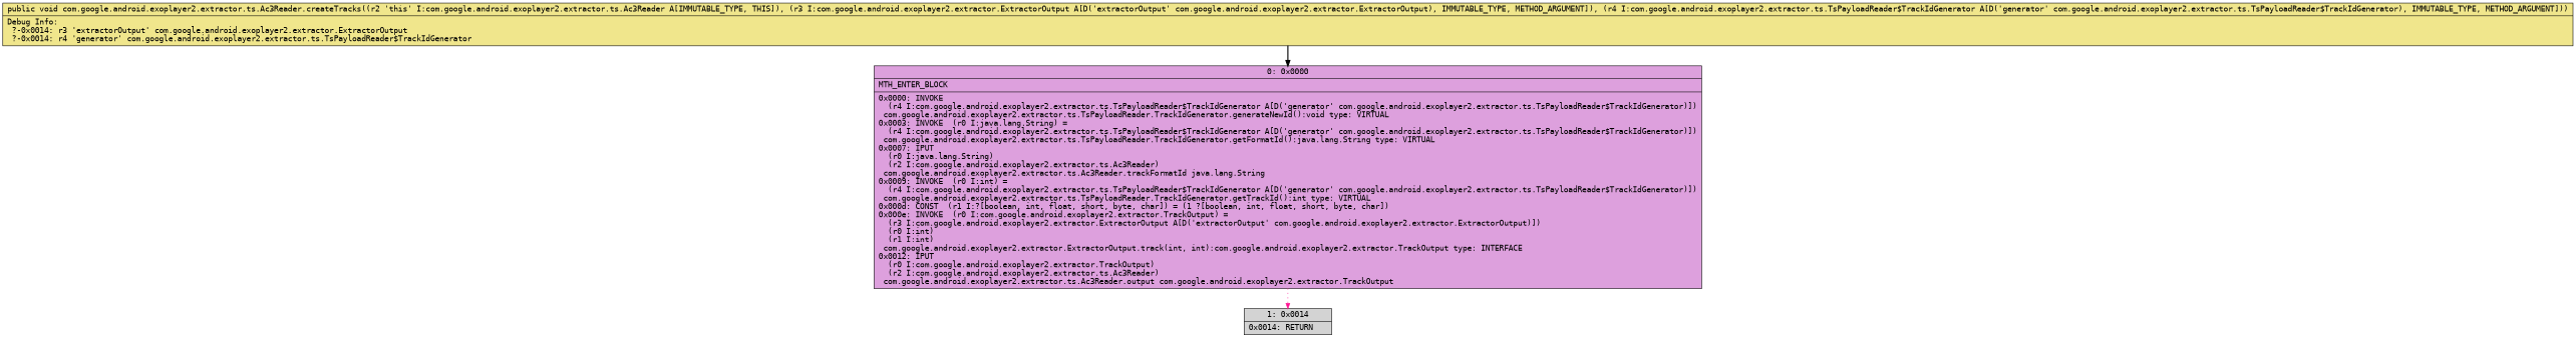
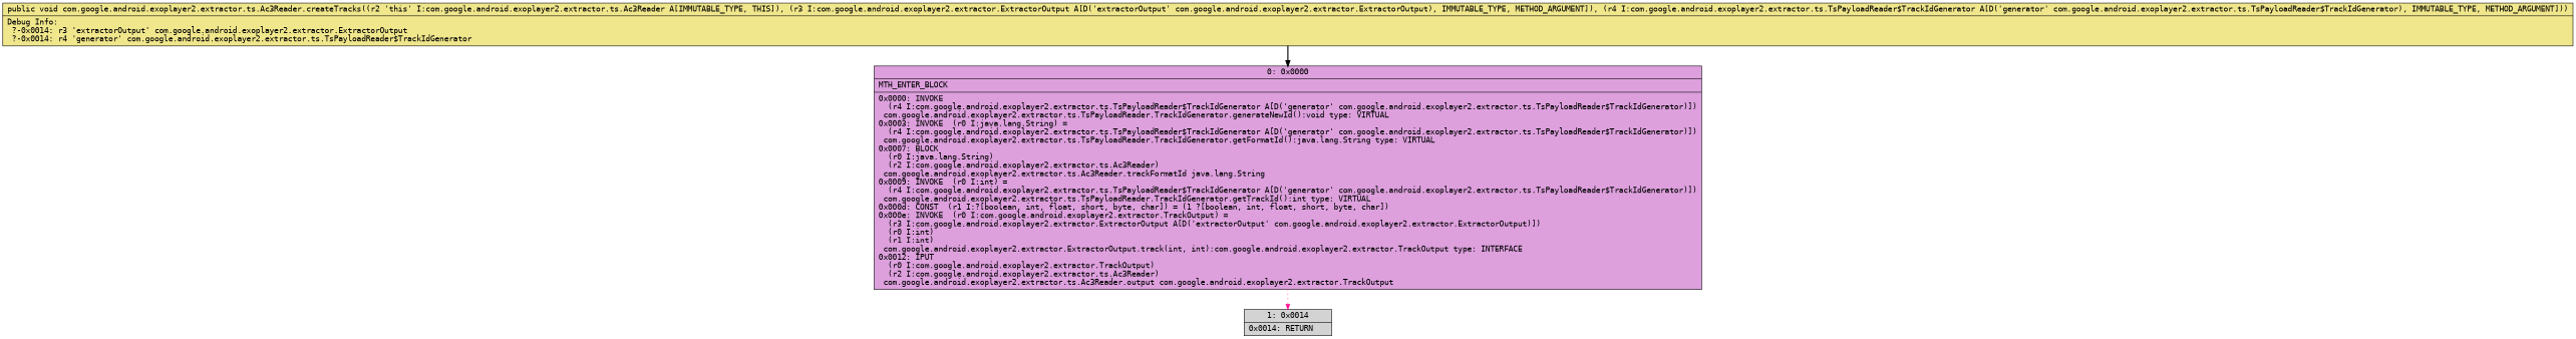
  digraph {
    fontname="DejaVu Sans Mono"
    node [shape=record style=filled fontname="DejaVu Sans Mono"]
    edge [fontname="DejaVu Sans Mono"]
-   n1 [label="{0\:\ 0x0000|MTH_ENTER_BLOCK\l|0x0000: INVOKE  \l  (r4 I:com.google.android.exoplayer2.extractor.ts.TsPayloadReader$TrackIdGenerator A[D('generator' com.google.android.exoplayer2.extractor.ts.TsPayloadReader$TrackIdGenerator)])\l com.google.android.exoplayer2.extractor.ts.TsPayloadReader.TrackIdGenerator.generateNewId():void type: VIRTUAL \l0x0003: INVOKE  (r0 I:java.lang.String) = \l  (r4 I:com.google.android.exoplayer2.extractor.ts.TsPayloadReader$TrackIdGenerator A[D('generator' com.google.android.exoplayer2.extractor.ts.TsPayloadReader$TrackIdGenerator)])\l com.google.android.exoplayer2.extractor.ts.TsPayloadReader.TrackIdGenerator.getFormatId():java.lang.String type: VIRTUAL \l0x0007: IPUT  \l  (r0 I:java.lang.String)\l  (r2 I:com.google.android.exoplayer2.extractor.ts.Ac3Reader)\l com.google.android.exoplayer2.extractor.ts.Ac3Reader.trackFormatId java.lang.String \l0x0009: INVOKE  (r0 I:int) = \l  (r4 I:com.google.android.exoplayer2.extractor.ts.TsPayloadReader$TrackIdGenerator A[D('generator' com.google.android.exoplayer2.extractor.ts.TsPayloadReader$TrackIdGenerator)])\l com.google.android.exoplayer2.extractor.ts.TsPayloadReader.TrackIdGenerator.getTrackId():int type: VIRTUAL \l0x000d: CONST  (r1 I:?[boolean, int, float, short, byte, char]) = (1 ?[boolean, int, float, short, byte, char]) \l0x000e: INVOKE  (r0 I:com.google.android.exoplayer2.extractor.TrackOutput) = \l  (r3 I:com.google.android.exoplayer2.extractor.ExtractorOutput A[D('extractorOutput' com.google.android.exoplayer2.extractor.ExtractorOutput)])\l  (r0 I:int)\l  (r1 I:int)\l com.google.android.exoplayer2.extractor.ExtractorOutput.track(int, int):com.google.android.exoplayer2.extractor.TrackOutput type: INTERFACE \l0x0012: IPUT  \l  (r0 I:com.google.android.exoplayer2.extractor.TrackOutput)\l  (r2 I:com.google.android.exoplayer2.extractor.ts.Ac3Reader)\l com.google.android.exoplayer2.extractor.ts.Ac3Reader.output com.google.android.exoplayer2.extractor.TrackOutput \l}" fillcolor=plum]
+   n1 [label="{0\:\ 0x0000|MTH_ENTER_BLOCK\l|0x0000: INVOKE  \l  (r4 I:com.google.android.exoplayer2.extractor.ts.TsPayloadReader$TrackIdGenerator A[D('generator' com.google.android.exoplayer2.extractor.ts.TsPayloadReader$TrackIdGenerator)])\l com.google.android.exoplayer2.extractor.ts.TsPayloadReader.TrackIdGenerator.generateNewId():void type: VIRTUAL \l0x0003: INVOKE  (r0 I:java.lang.String) = \l  (r4 I:com.google.android.exoplayer2.extractor.ts.TsPayloadReader$TrackIdGenerator A[D('generator' com.google.android.exoplayer2.extractor.ts.TsPayloadReader$TrackIdGenerator)])\l com.google.android.exoplayer2.extractor.ts.TsPayloadReader.TrackIdGenerator.getFormatId():java.lang.String type: VIRTUAL \l0x0007: BLOCK  \l  (r0 I:java.lang.String)\l  (r2 I:com.google.android.exoplayer2.extractor.ts.Ac3Reader)\l com.google.android.exoplayer2.extractor.ts.Ac3Reader.trackFormatId java.lang.String \l0x0009: INVOKE  (r0 I:int) = \l  (r4 I:com.google.android.exoplayer2.extractor.ts.TsPayloadReader$TrackIdGenerator A[D('generator' com.google.android.exoplayer2.extractor.ts.TsPayloadReader$TrackIdGenerator)])\l com.google.android.exoplayer2.extractor.ts.TsPayloadReader.TrackIdGenerator.getTrackId():int type: VIRTUAL \l0x000d: CONST  (r1 I:?[boolean, int, float, short, byte, char]) = (1 ?[boolean, int, float, short, byte, char]) \l0x000e: INVOKE  (r0 I:com.google.android.exoplayer2.extractor.TrackOutput) = \l  (r3 I:com.google.android.exoplayer2.extractor.ExtractorOutput A[D('extractorOutput' com.google.android.exoplayer2.extractor.ExtractorOutput)])\l  (r0 I:int)\l  (r1 I:int)\l com.google.android.exoplayer2.extractor.ExtractorOutput.track(int, int):com.google.android.exoplayer2.extractor.TrackOutput type: INTERFACE \l0x0012: IPUT  \l  (r0 I:com.google.android.exoplayer2.extractor.TrackOutput)\l  (r2 I:com.google.android.exoplayer2.extractor.ts.Ac3Reader)\l com.google.android.exoplayer2.extractor.ts.Ac3Reader.output com.google.android.exoplayer2.extractor.TrackOutput \l}" fillcolor=plum]
    n2 [label="{1\:\ 0x0014|0x0014: RETURN   \l}" fillcolor=lightgrey]
    n3 [label="{public void com.google.android.exoplayer2.extractor.ts.Ac3Reader.createTracks((r2 'this' I:com.google.android.exoplayer2.extractor.ts.Ac3Reader A[IMMUTABLE_TYPE, THIS]), (r3 I:com.google.android.exoplayer2.extractor.ExtractorOutput A[D('extractorOutput' com.google.android.exoplayer2.extractor.ExtractorOutput), IMMUTABLE_TYPE, METHOD_ARGUMENT]), (r4 I:com.google.android.exoplayer2.extractor.ts.TsPayloadReader$TrackIdGenerator A[D('generator' com.google.android.exoplayer2.extractor.ts.TsPayloadReader$TrackIdGenerator), IMMUTABLE_TYPE, METHOD_ARGUMENT]))  | Debug Info:\l  ?\-0x0014: r3 'extractorOutput' com.google.android.exoplayer2.extractor.ExtractorOutput\l  ?\-0x0014: r4 'generator' com.google.android.exoplayer2.extractor.ts.TsPayloadReader$TrackIdGenerator\l}" fillcolor=khaki]
    n1 -> n2 [color=deeppink style=dotted]
    n3 -> n1 [color=black style=bold]
  }
